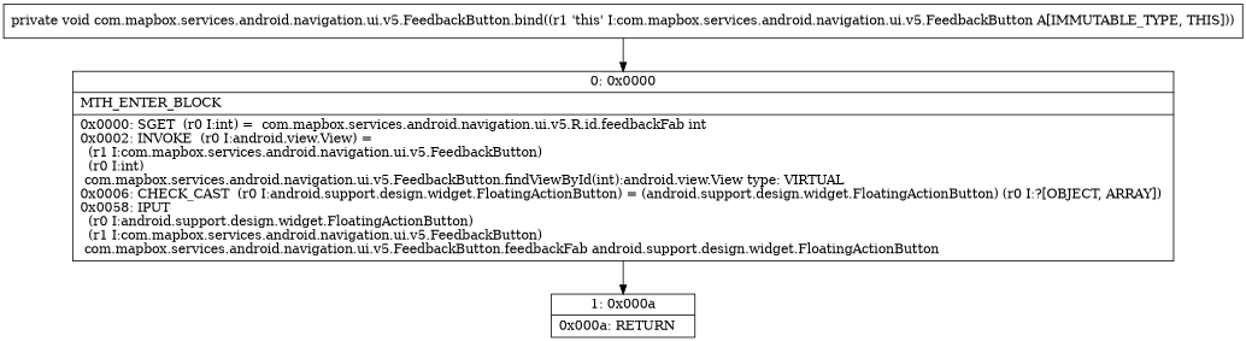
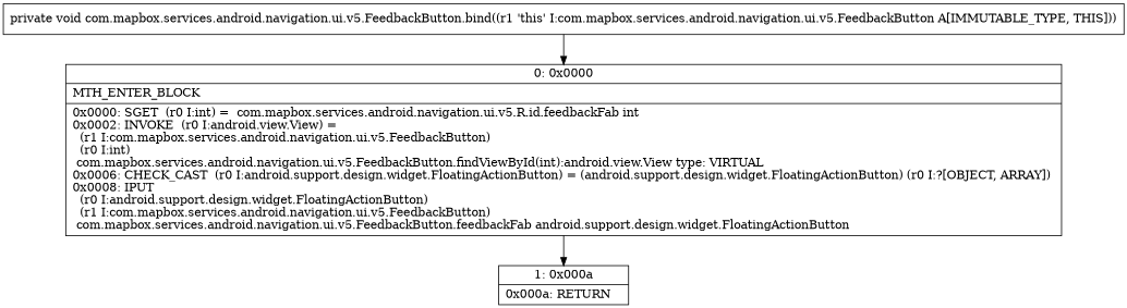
  digraph {
    node [shape=record]
-   n1 [label="{0\:\ 0x0000|MTH_ENTER_BLOCK\l|0x0000: SGET  (r0 I:int) =  com.mapbox.services.android.navigation.ui.v5.R.id.feedbackFab int \l0x0002: INVOKE  (r0 I:android.view.View) = \l  (r1 I:com.mapbox.services.android.navigation.ui.v5.FeedbackButton)\l  (r0 I:int)\l com.mapbox.services.android.navigation.ui.v5.FeedbackButton.findViewById(int):android.view.View type: VIRTUAL \l0x0006: CHECK_CAST  (r0 I:android.support.design.widget.FloatingActionButton) = (android.support.design.widget.FloatingActionButton) (r0 I:?[OBJECT, ARRAY]) \l0x0058: IPUT  \l  (r0 I:android.support.design.widget.FloatingActionButton)\l  (r1 I:com.mapbox.services.android.navigation.ui.v5.FeedbackButton)\l com.mapbox.services.android.navigation.ui.v5.FeedbackButton.feedbackFab android.support.design.widget.FloatingActionButton \l}"]
+   n1 [label="{0\:\ 0x0000|MTH_ENTER_BLOCK\l|0x0000: SGET  (r0 I:int) =  com.mapbox.services.android.navigation.ui.v5.R.id.feedbackFab int \l0x0002: INVOKE  (r0 I:android.view.View) = \l  (r1 I:com.mapbox.services.android.navigation.ui.v5.FeedbackButton)\l  (r0 I:int)\l com.mapbox.services.android.navigation.ui.v5.FeedbackButton.findViewById(int):android.view.View type: VIRTUAL \l0x0006: CHECK_CAST  (r0 I:android.support.design.widget.FloatingActionButton) = (android.support.design.widget.FloatingActionButton) (r0 I:?[OBJECT, ARRAY]) \l0x0008: IPUT  \l  (r0 I:android.support.design.widget.FloatingActionButton)\l  (r1 I:com.mapbox.services.android.navigation.ui.v5.FeedbackButton)\l com.mapbox.services.android.navigation.ui.v5.FeedbackButton.feedbackFab android.support.design.widget.FloatingActionButton \l}"]
    n2 [label="{1\:\ 0x000a|0x000a: RETURN   \l}"]
    n3 [label="{private void com.mapbox.services.android.navigation.ui.v5.FeedbackButton.bind((r1 'this' I:com.mapbox.services.android.navigation.ui.v5.FeedbackButton A[IMMUTABLE_TYPE, THIS])) }"]
    n1 -> n2
    n3 -> n1
  }
